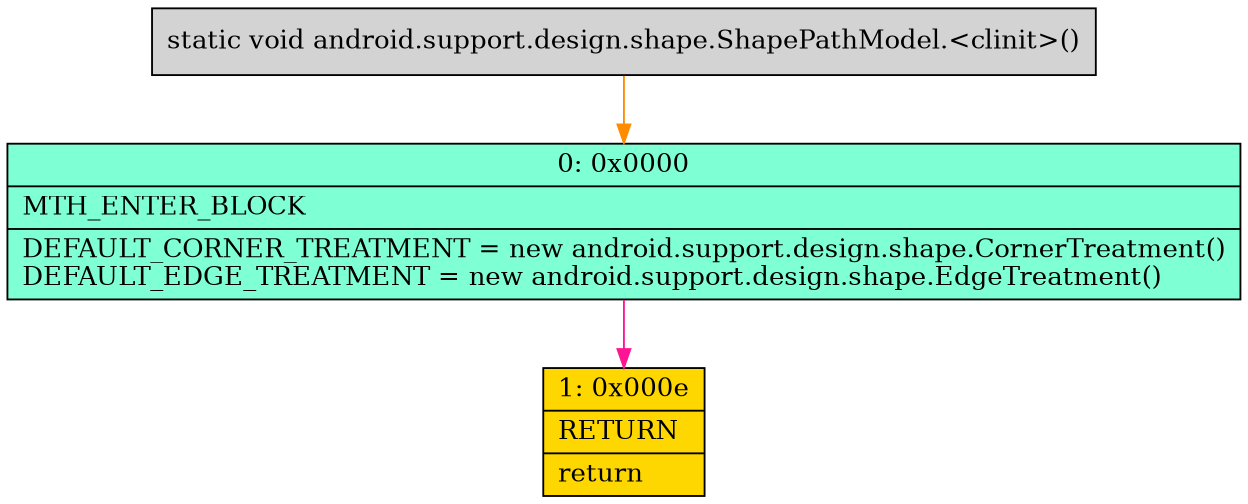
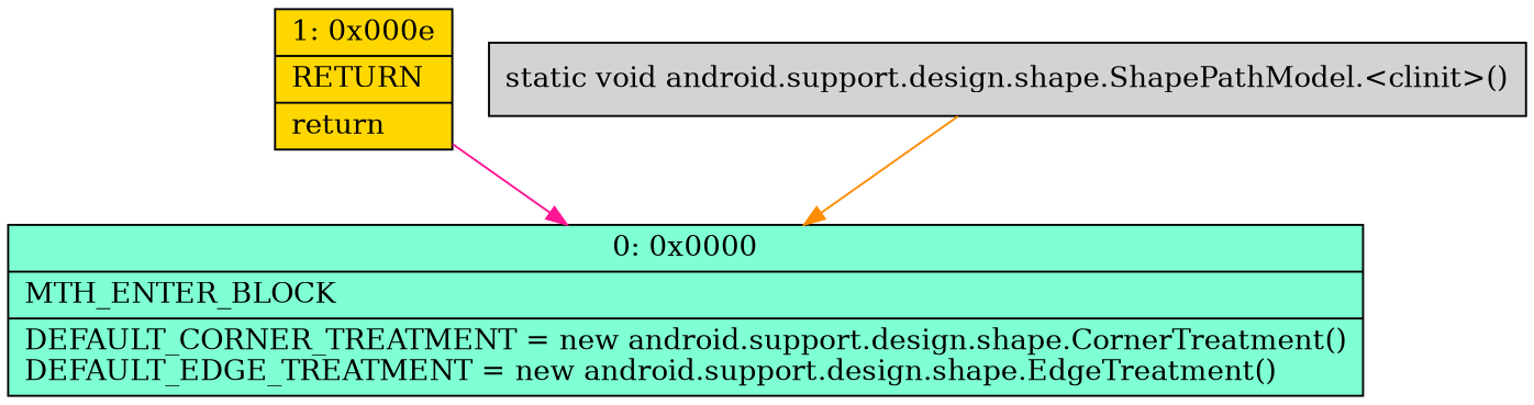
  digraph {
    node [shape=record style=filled]
    n1 [label="{0\:\ 0x0000|MTH_ENTER_BLOCK\l|DEFAULT_CORNER_TREATMENT = new android.support.design.shape.CornerTreatment()\lDEFAULT_EDGE_TREATMENT = new android.support.design.shape.EdgeTreatment()\l}" fillcolor=aquamarine]
    n2 [label="{1\:\ 0x000e|RETURN\l|return\l}" fillcolor=gold]
    n3 [label="{static void android.support.design.shape.ShapePathModel.\<clinit\>() }" fillcolor=lightgrey]
-   n1 -> n2 [color=deeppink]
+   n2 -> n1 [color=deeppink]
    n3 -> n1 [color=darkorange]
  }
